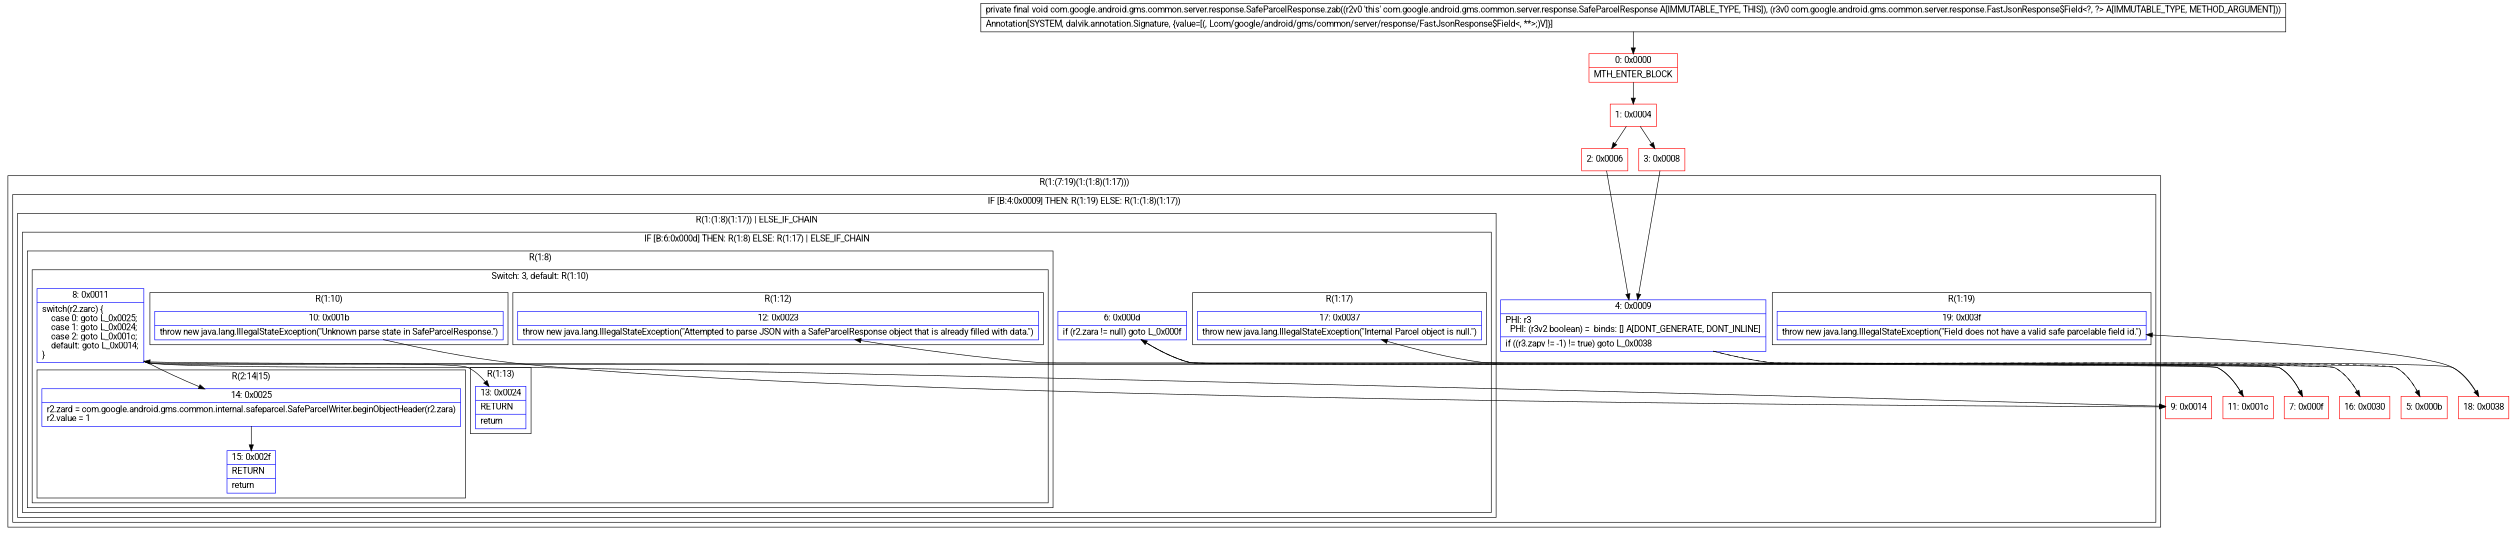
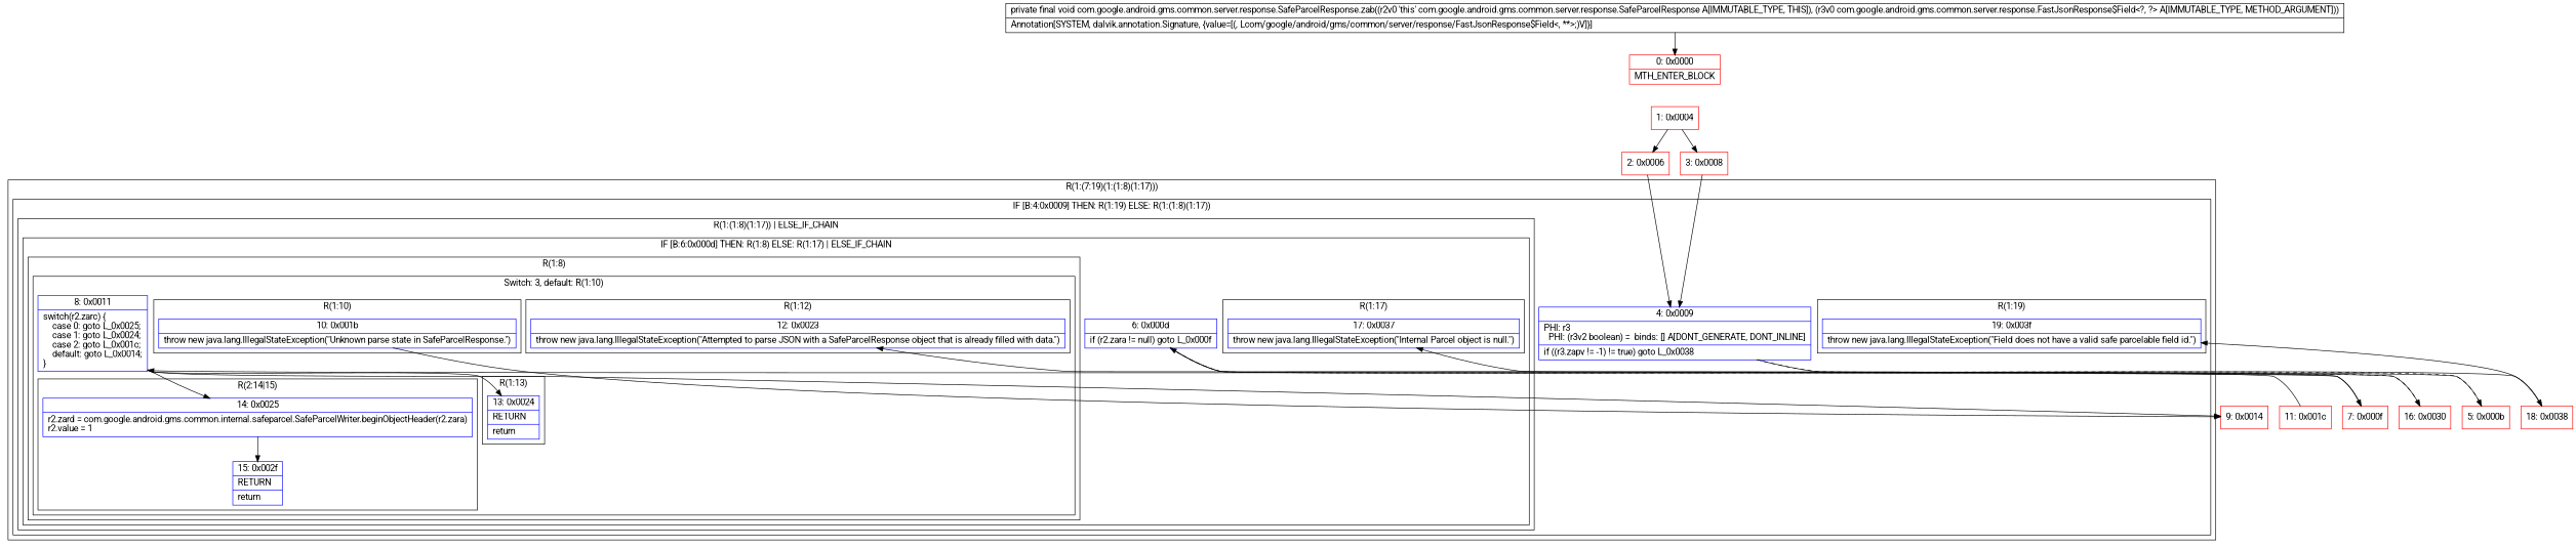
  digraph {
    fontname=Roboto
    node [color=blue fontname=Roboto shape=record]
    edge [fontname=Roboto]
    n1 [label="{19\:\ 0x003f|throw new java.lang.IllegalStateException(\"Field does not have a valid safe parcelable field id.\")\l}"]
    n2 [label="{14\:\ 0x0025|r2.zard = com.google.android.gms.common.internal.safeparcel.SafeParcelWriter.beginObjectHeader(r2.zara)\lr2.value = 1\l}"]
    n3 [label="{15\:\ 0x002f|RETURN\l|return\l}"]
    n4 [label="{13\:\ 0x0024|RETURN\l|return\l}"]
    n5 [label="{12\:\ 0x0023|throw new java.lang.IllegalStateException(\"Attempted to parse JSON with a SafeParcelResponse object that is already filled with data.\")\l}"]
    n6 [label="{10\:\ 0x001b|throw new java.lang.IllegalStateException(\"Unknown parse state in SafeParcelResponse.\")\l}"]
    n7 [label="{8\:\ 0x0011|switch(r2.zarc) \{\l    case 0: goto L_0x0025;\l    case 1: goto L_0x0024;\l    case 2: goto L_0x001c;\l    default: goto L_0x0014;\l\}\l}"]
    n8 [label="{17\:\ 0x0037|throw new java.lang.IllegalStateException(\"Internal Parcel object is null.\")\l}"]
    n9 [label="{6\:\ 0x000d|if (r2.zara != null) goto L_0x000f\l}"]
    n10 [label="{4\:\ 0x0009|PHI: r3 \l  PHI: (r3v2 boolean) =  binds: [] A[DONT_GENERATE, DONT_INLINE]\l|if ((r3.zapv != \-1) != true) goto L_0x0038\l}"]
    n11 [color=red label="{9\:\ 0x0014}"]
    n12 [color=red label="{11\:\ 0x001c}"]
    n13 [color=red label="{7\:\ 0x000f}"]
    n14 [color=red label="{16\:\ 0x0030}"]
    n15 [color=red label="{5\:\ 0x000b}"]
    n16 [color=red label="{18\:\ 0x0038}"]
    n17 [color=red label="{0\:\ 0x0000|MTH_ENTER_BLOCK\l}"]
    n18 [color=red label="{1\:\ 0x0004}"]
    n19 [color=red label="{2\:\ 0x0006}"]
    n20 [color=red label="{3\:\ 0x0008}"]
    n21 [label="{private final void com.google.android.gms.common.server.response.SafeParcelResponse.zab((r2v0 'this' com.google.android.gms.common.server.response.SafeParcelResponse A[IMMUTABLE_TYPE, THIS]), (r3v0 com.google.android.gms.common.server.response.FastJsonResponse$Field\<?, ?\> A[IMMUTABLE_TYPE, METHOD_ARGUMENT]))  | Annotation[SYSTEM, dalvik.annotation.Signature, \{value=[(, Lcom\/google\/android\/gms\/common\/server\/response\/FastJsonResponse$Field\<, **\>;)V]\}]\l}" color=""]
    subgraph cluster_1 {
      label="R(1:(7:19)(1:(1:8)(1:17)))"
      subgraph cluster_2 {
        label="IF [B:4:0x0009] THEN: R(1:19) ELSE: R(1:(1:8)(1:17))"
        n10
        subgraph cluster_3 {
          label="R(1:19)"
          n1
        }
        subgraph cluster_4 {
          label="R(1:(1:8)(1:17)) | ELSE_IF_CHAIN\l"
          subgraph cluster_5 {
            label="IF [B:6:0x000d] THEN: R(1:8) ELSE: R(1:17) | ELSE_IF_CHAIN\l"
            n9
            subgraph cluster_6 {
              label="R(1:8)"
              subgraph cluster_7 {
                label="Switch: 3, default: R(1:10)"
                n7
                subgraph cluster_8 {
                  label="R(2:14|15)"
                  n2
                  n3
                }
                subgraph cluster_9 {
                  label="R(1:13)"
                  n4
                }
                subgraph cluster_10 {
                  label="R(1:12)"
                  n5
                }
                subgraph cluster_11 {
                  label="R(1:10)"
                  n6
                }
              }
            }
            subgraph cluster_12 {
              label="R(1:17)"
              n8
            }
          }
        }
      }
    }
    n2 -> n3
    n6 -> n11
    n7 -> n2
    n7 -> n4
    n7 -> n11
-   n7 -> n12
    n9 -> n13
    n9 -> n14 [style=dashed]
    n10 -> n15 [style=dashed]
    n10 -> n16
    n12 -> n5
    n13 -> n7
    n14 -> n8
    n15 -> n9
    n16 -> n1
-   n17 -> n18
    n18 -> n19
    n18 -> n20
    n19 -> n10
    n20 -> n10
    n21 -> n17
  }
